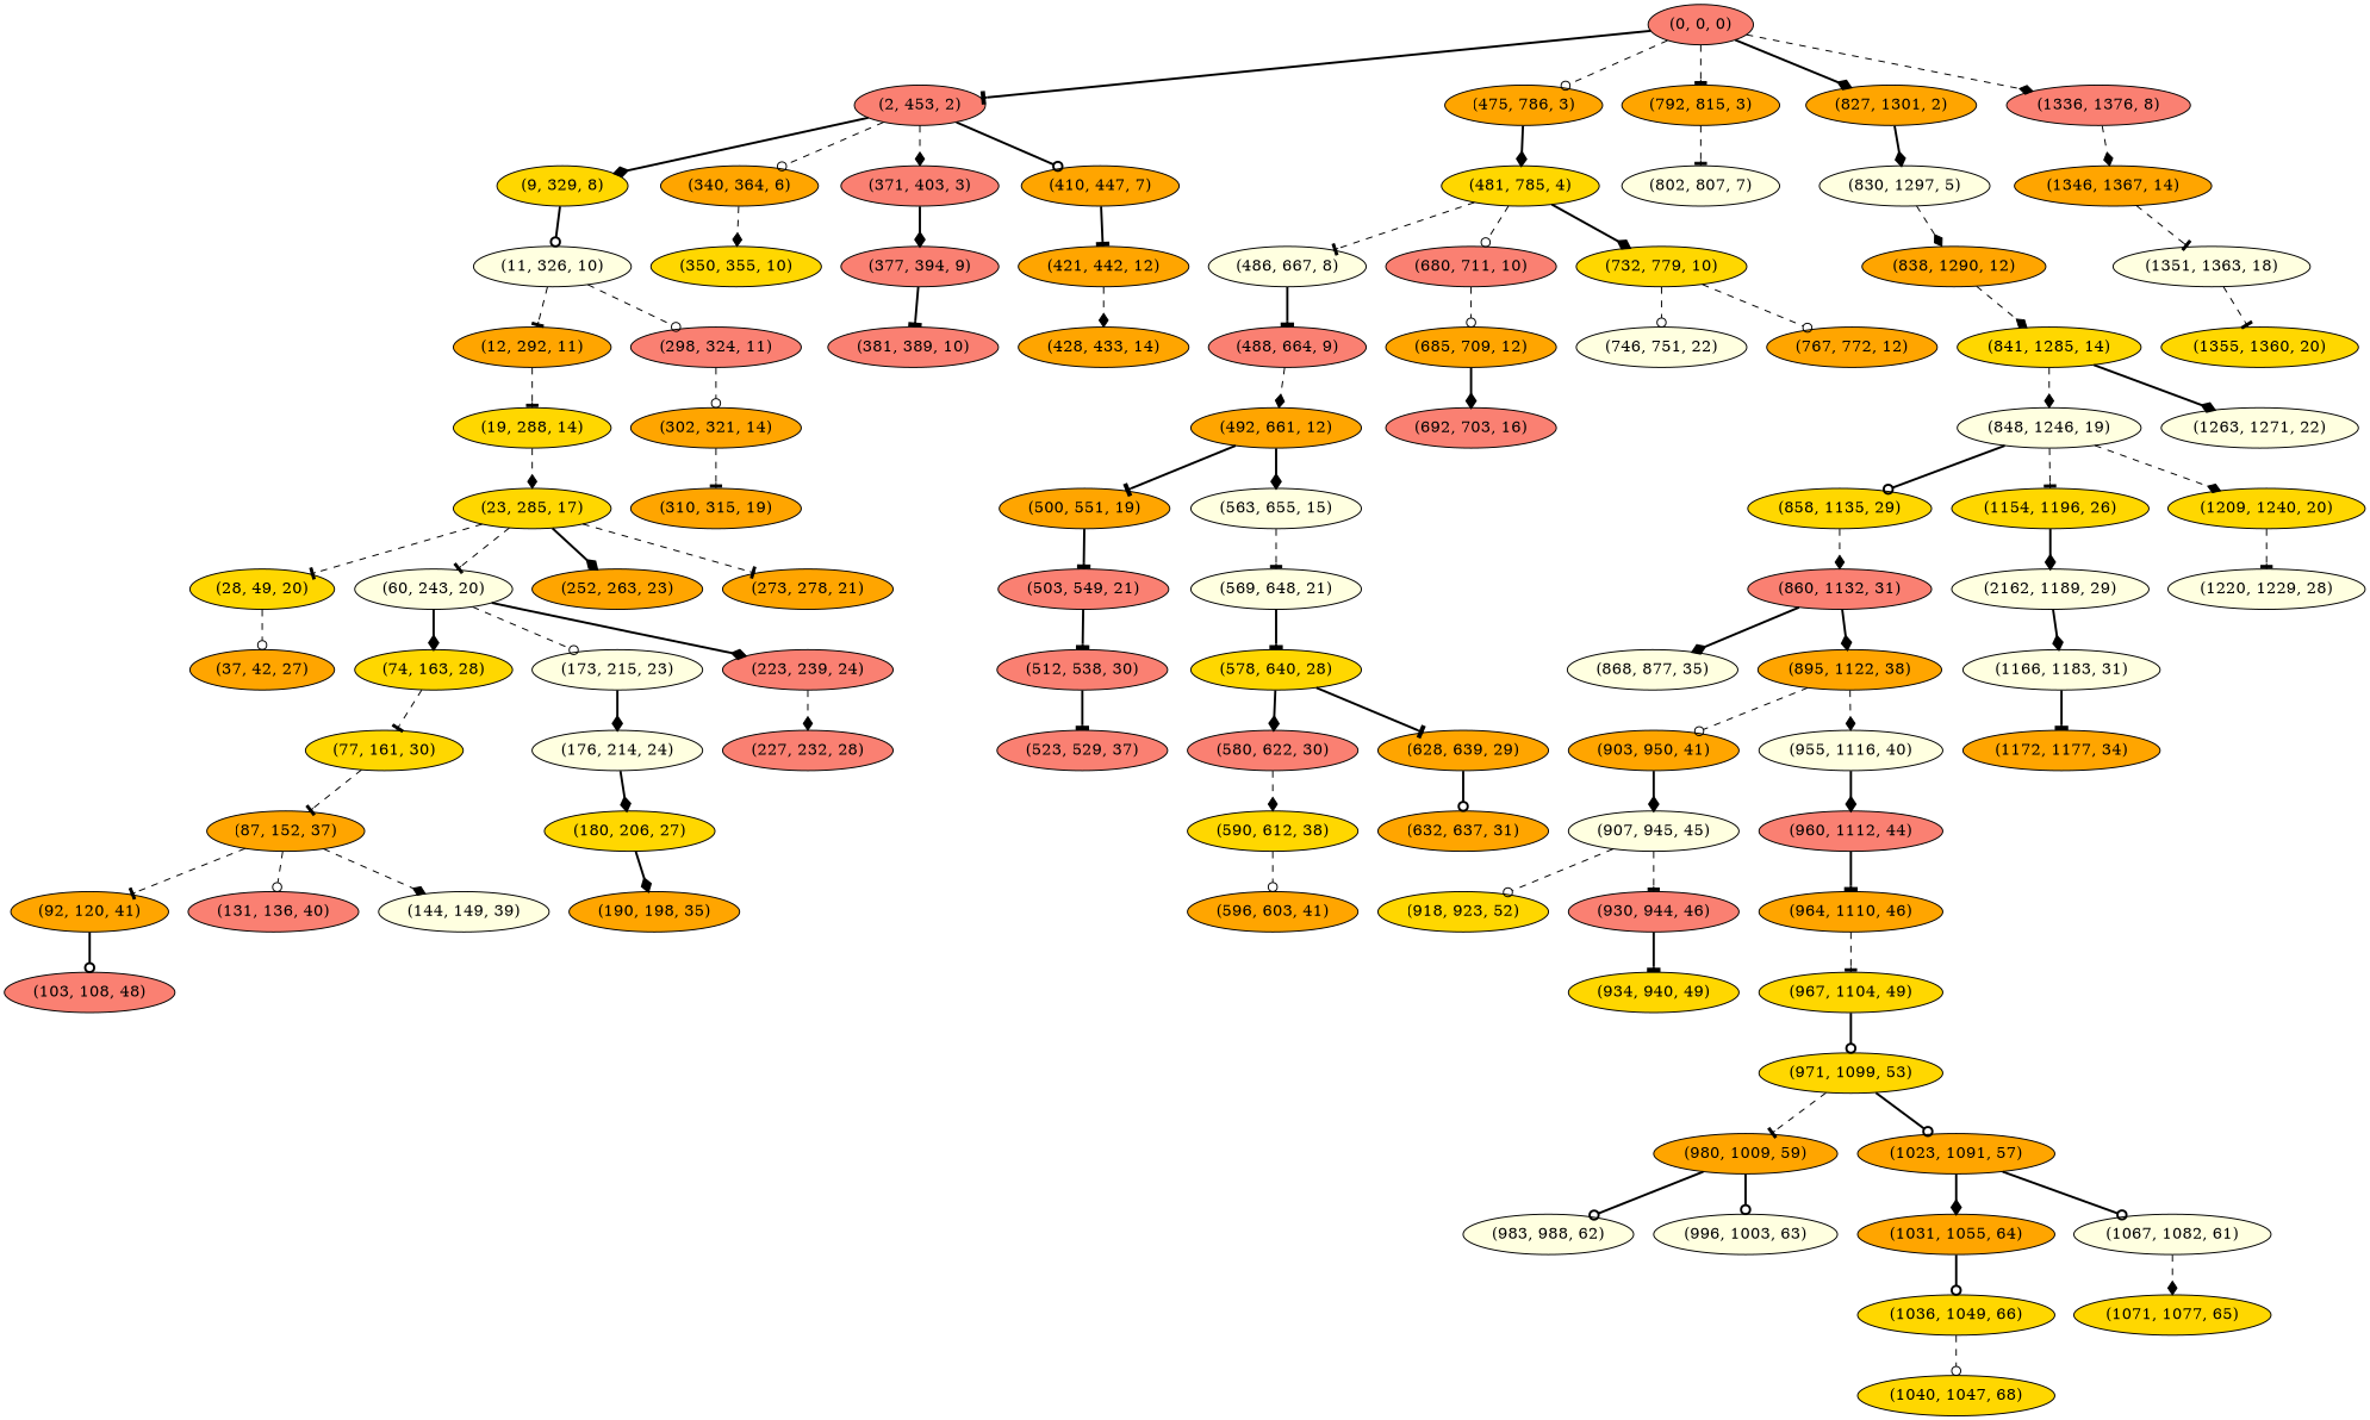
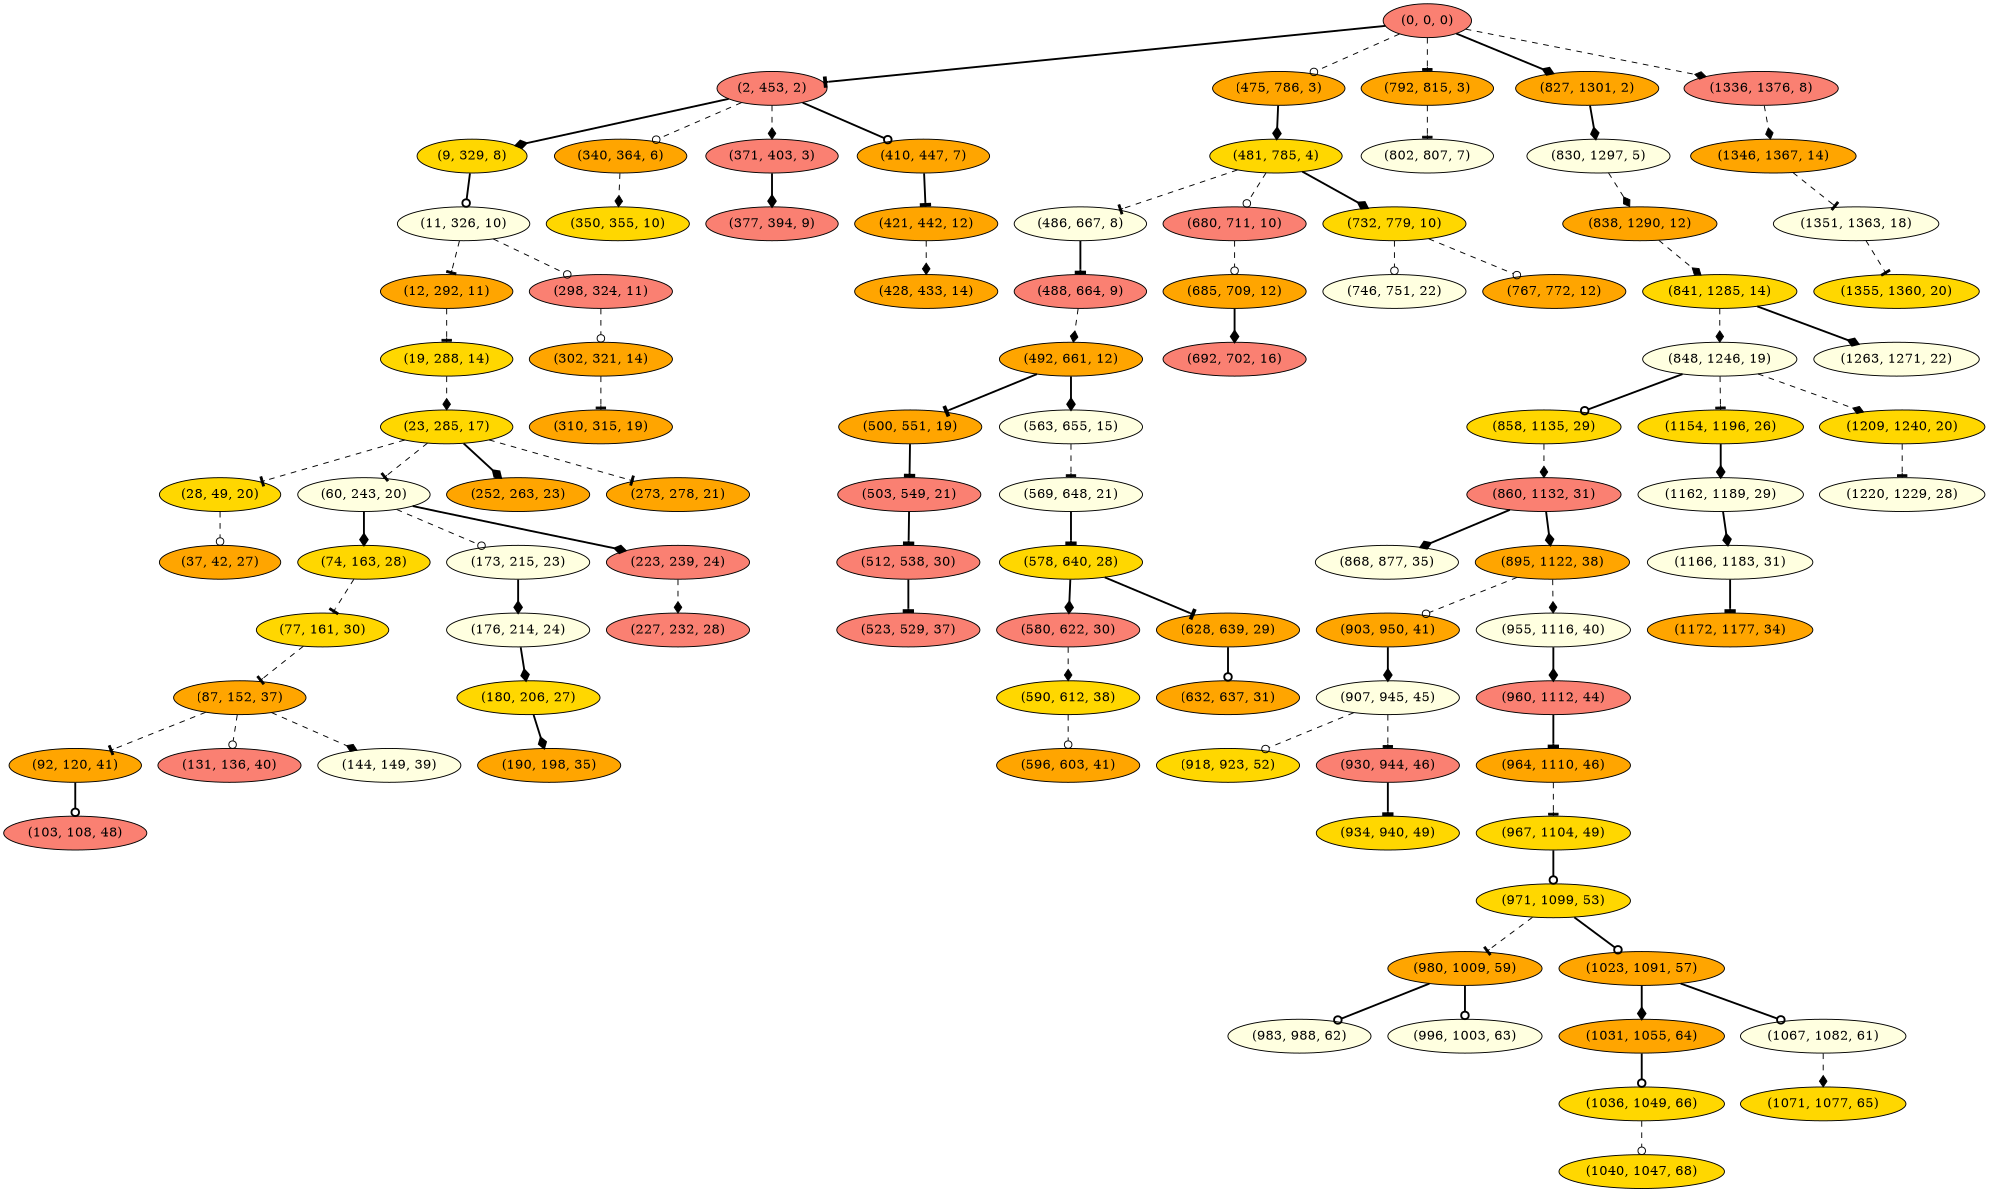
  digraph {
    node [fillcolor=orange style=filled]
    edge [arrowhead=diamond style=dashed]
    "(0, 0, 0)" [fillcolor=salmon]
    "(2, 453, 2)" [fillcolor=salmon]
    "(475, 786, 3)"
    "(792, 815, 3)"
    "(827, 1301, 2)"
    "(1336, 1376, 8)" [fillcolor=salmon]
    "(9, 329, 8)" [fillcolor=gold]
    "(340, 364, 6)"
    "(371, 403, 3)" [fillcolor=salmon]
    "(410, 447, 7)"
    "(481, 785, 4)" [fillcolor=gold]
    "(802, 807, 7)" [fillcolor=lightyellow]
    "(830, 1297, 5)" [fillcolor=lightyellow]
    "(1346, 1367, 14)"
    "(11, 326, 10)" [fillcolor=lightyellow]
    "(350, 355, 10)" [fillcolor=gold]
    "(377, 394, 9)" [fillcolor=salmon]
    "(421, 442, 12)"
    "(12, 292, 11)"
    "(298, 324, 11)" [fillcolor=salmon]
    "(19, 288, 14)" [fillcolor=gold]
    "(302, 321, 14)"
    "(23, 285, 17)" [fillcolor=gold]
    "(28, 49, 20)" [fillcolor=gold]
    "(60, 243, 20)" [fillcolor=lightyellow]
    "(252, 263, 23)"
    "(273, 278, 21)"
    "(37, 42, 27)"
    "(74, 163, 28)" [fillcolor=gold]
    "(173, 215, 23)" [fillcolor=lightyellow]
    "(223, 239, 24)" [fillcolor=salmon]
    "(77, 161, 30)" [fillcolor=gold]
    "(176, 214, 24)" [fillcolor=lightyellow]
    "(227, 232, 28)" [fillcolor=salmon]
    "(87, 152, 37)"
    "(92, 120, 41)"
    "(131, 136, 40)" [fillcolor=salmon]
    "(144, 149, 39)" [fillcolor=lightyellow]
    "(103, 108, 48)" [fillcolor=salmon]
    "(180, 206, 27)" [fillcolor=gold]
    "(190, 198, 35)"
    "(310, 315, 19)"
-   "(381, 389, 10)" [fillcolor=salmon]
    "(428, 433, 14)"
    "(486, 667, 8)" [fillcolor=lightyellow]
    "(680, 711, 10)" [fillcolor=salmon]
    "(732, 779, 10)" [fillcolor=gold]
    "(488, 664, 9)" [fillcolor=salmon]
    "(685, 709, 12)"
    "(746, 751, 22)" [fillcolor=lightyellow]
    "(767, 772, 12)"
    "(492, 661, 12)"
    "(500, 551, 19)"
    "(563, 655, 15)" [fillcolor=lightyellow]
    "(503, 549, 21)" [fillcolor=salmon]
    "(569, 648, 21)" [fillcolor=lightyellow]
    "(512, 538, 30)" [fillcolor=salmon]
    "(523, 529, 37)" [fillcolor=salmon]
    "(578, 640, 28)" [fillcolor=gold]
    "(580, 622, 30)" [fillcolor=salmon]
    "(628, 639, 29)"
    "(590, 612, 38)" [fillcolor=gold]
    "(632, 637, 31)"
    "(596, 603, 41)"
-   "(692, 702, 16)" [fillcolor=salmon label="(692, 703, 16)"]
+   "(692, 702, 16)" [fillcolor=salmon]
    "(838, 1290, 12)"
    "(841, 1285, 14)" [fillcolor=gold]
    "(848, 1246, 19)" [fillcolor=lightyellow]
    "(1263, 1271, 22)" [fillcolor=lightyellow]
    "(858, 1135, 29)" [fillcolor=gold]
    "(1154, 1196, 26)" [fillcolor=gold]
    "(1209, 1240, 20)" [fillcolor=gold]
    "(860, 1132, 31)" [fillcolor=salmon]
-   "(1162, 1189, 29)" [fillcolor=lightyellow label="(2162, 1189, 29)"]
+   "(1162, 1189, 29)" [fillcolor=lightyellow]
    "(1220, 1229, 28)" [fillcolor=lightyellow]
    "(868, 877, 35)" [fillcolor=lightyellow]
    "(895, 1122, 38)"
    "(903, 950, 41)"
    "(955, 1116, 40)" [fillcolor=lightyellow]
    "(907, 945, 45)" [fillcolor=lightyellow]
    "(960, 1112, 44)" [fillcolor=salmon]
    "(918, 923, 52)" [fillcolor=gold]
    "(930, 944, 46)" [fillcolor=salmon]
    "(934, 940, 49)" [fillcolor=gold]
    "(964, 1110, 46)"
    "(967, 1104, 49)" [fillcolor=gold]
    "(971, 1099, 53)" [fillcolor=gold]
    "(980, 1009, 59)"
    "(1023, 1091, 57)"
    "(983, 988, 62)" [fillcolor=lightyellow]
    "(996, 1003, 63)" [fillcolor=lightyellow]
    "(1031, 1055, 64)"
    "(1067, 1082, 61)" [fillcolor=lightyellow]
    "(1036, 1049, 66)" [fillcolor=gold]
    "(1071, 1077, 65)" [fillcolor=gold]
    "(1040, 1047, 68)" [fillcolor=gold]
    "(1166, 1183, 31)" [fillcolor=lightyellow]
    "(1172, 1177, 34)"
    "(1351, 1363, 18)" [fillcolor=lightyellow]
    "(1355, 1360, 20)" [fillcolor=gold]
    "(0, 0, 0)" -> "(2, 453, 2)" [arrowhead=tee style=bold]
    "(0, 0, 0)" -> "(475, 786, 3)" [arrowhead=odot]
    "(0, 0, 0)" -> "(792, 815, 3)" [arrowhead=tee]
    "(0, 0, 0)" -> "(827, 1301, 2)" [style=bold]
    "(0, 0, 0)" -> "(1336, 1376, 8)"
    "(2, 453, 2)" -> "(9, 329, 8)" [style=bold]
    "(2, 453, 2)" -> "(340, 364, 6)" [arrowhead=odot]
    "(2, 453, 2)" -> "(371, 403, 3)"
    "(2, 453, 2)" -> "(410, 447, 7)" [arrowhead=odot style=bold]
    "(475, 786, 3)" -> "(481, 785, 4)" [style=bold]
    "(792, 815, 3)" -> "(802, 807, 7)" [arrowhead=tee]
    "(827, 1301, 2)" -> "(830, 1297, 5)" [style=bold]
    "(1336, 1376, 8)" -> "(1346, 1367, 14)"
    "(9, 329, 8)" -> "(11, 326, 10)" [arrowhead=odot style=bold]
    "(340, 364, 6)" -> "(350, 355, 10)"
    "(371, 403, 3)" -> "(377, 394, 9)" [style=bold]
    "(410, 447, 7)" -> "(421, 442, 12)" [arrowhead=tee style=bold]
    "(481, 785, 4)" -> "(486, 667, 8)" [arrowhead=tee]
    "(481, 785, 4)" -> "(680, 711, 10)" [arrowhead=odot]
    "(481, 785, 4)" -> "(732, 779, 10)" [style=bold]
    "(830, 1297, 5)" -> "(838, 1290, 12)"
    "(1346, 1367, 14)" -> "(1351, 1363, 18)" [arrowhead=tee]
    "(11, 326, 10)" -> "(12, 292, 11)" [arrowhead=tee]
    "(11, 326, 10)" -> "(298, 324, 11)" [arrowhead=odot]
-   "(377, 394, 9)" -> "(381, 389, 10)" [arrowhead=tee style=bold]
    "(421, 442, 12)" -> "(428, 433, 14)"
    "(12, 292, 11)" -> "(19, 288, 14)" [arrowhead=tee]
    "(298, 324, 11)" -> "(302, 321, 14)" [arrowhead=odot]
    "(19, 288, 14)" -> "(23, 285, 17)"
    "(302, 321, 14)" -> "(310, 315, 19)" [arrowhead=tee]
    "(23, 285, 17)" -> "(28, 49, 20)" [arrowhead=tee]
    "(23, 285, 17)" -> "(60, 243, 20)" [arrowhead=tee]
    "(23, 285, 17)" -> "(252, 263, 23)" [style=bold]
    "(23, 285, 17)" -> "(273, 278, 21)" [arrowhead=tee]
    "(28, 49, 20)" -> "(37, 42, 27)" [arrowhead=odot]
    "(60, 243, 20)" -> "(74, 163, 28)" [style=bold]
    "(60, 243, 20)" -> "(173, 215, 23)" [arrowhead=odot]
    "(60, 243, 20)" -> "(223, 239, 24)" [style=bold]
    "(74, 163, 28)" -> "(77, 161, 30)" [arrowhead=tee]
    "(173, 215, 23)" -> "(176, 214, 24)" [style=bold]
    "(223, 239, 24)" -> "(227, 232, 28)"
    "(77, 161, 30)" -> "(87, 152, 37)" [arrowhead=tee]
    "(176, 214, 24)" -> "(180, 206, 27)" [style=bold]
    "(87, 152, 37)" -> "(92, 120, 41)" [arrowhead=tee]
    "(87, 152, 37)" -> "(131, 136, 40)" [arrowhead=odot]
    "(87, 152, 37)" -> "(144, 149, 39)"
    "(92, 120, 41)" -> "(103, 108, 48)" [arrowhead=odot style=bold]
    "(180, 206, 27)" -> "(190, 198, 35)" [style=bold]
    "(486, 667, 8)" -> "(488, 664, 9)" [arrowhead=tee style=bold]
    "(680, 711, 10)" -> "(685, 709, 12)" [arrowhead=odot]
    "(732, 779, 10)" -> "(746, 751, 22)" [arrowhead=odot]
    "(732, 779, 10)" -> "(767, 772, 12)" [arrowhead=odot]
    "(488, 664, 9)" -> "(492, 661, 12)"
    "(685, 709, 12)" -> "(692, 702, 16)" [style=bold]
    "(492, 661, 12)" -> "(500, 551, 19)" [arrowhead=tee style=bold]
    "(492, 661, 12)" -> "(563, 655, 15)" [style=bold]
    "(500, 551, 19)" -> "(503, 549, 21)" [arrowhead=tee style=bold]
    "(563, 655, 15)" -> "(569, 648, 21)" [arrowhead=tee]
    "(503, 549, 21)" -> "(512, 538, 30)" [arrowhead=tee style=bold]
    "(569, 648, 21)" -> "(578, 640, 28)" [arrowhead=tee style=bold]
    "(512, 538, 30)" -> "(523, 529, 37)" [arrowhead=tee style=bold]
    "(578, 640, 28)" -> "(580, 622, 30)" [style=bold]
    "(578, 640, 28)" -> "(628, 639, 29)" [arrowhead=tee style=bold]
    "(580, 622, 30)" -> "(590, 612, 38)"
    "(628, 639, 29)" -> "(632, 637, 31)" [arrowhead=odot style=bold]
    "(590, 612, 38)" -> "(596, 603, 41)" [arrowhead=odot]
    "(838, 1290, 12)" -> "(841, 1285, 14)"
    "(841, 1285, 14)" -> "(848, 1246, 19)"
    "(841, 1285, 14)" -> "(1263, 1271, 22)" [style=bold]
    "(848, 1246, 19)" -> "(858, 1135, 29)" [arrowhead=odot style=bold]
    "(848, 1246, 19)" -> "(1154, 1196, 26)" [arrowhead=tee]
    "(848, 1246, 19)" -> "(1209, 1240, 20)"
    "(858, 1135, 29)" -> "(860, 1132, 31)"
    "(1154, 1196, 26)" -> "(1162, 1189, 29)" [style=bold]
    "(1209, 1240, 20)" -> "(1220, 1229, 28)" [arrowhead=tee]
    "(860, 1132, 31)" -> "(868, 877, 35)" [style=bold]
    "(860, 1132, 31)" -> "(895, 1122, 38)" [style=bold]
    "(1162, 1189, 29)" -> "(1166, 1183, 31)" [style=bold]
    "(895, 1122, 38)" -> "(903, 950, 41)" [arrowhead=odot]
    "(895, 1122, 38)" -> "(955, 1116, 40)"
    "(903, 950, 41)" -> "(907, 945, 45)" [style=bold]
    "(955, 1116, 40)" -> "(960, 1112, 44)" [style=bold]
    "(907, 945, 45)" -> "(918, 923, 52)" [arrowhead=odot]
    "(907, 945, 45)" -> "(930, 944, 46)" [arrowhead=tee]
    "(960, 1112, 44)" -> "(964, 1110, 46)" [arrowhead=tee style=bold]
    "(930, 944, 46)" -> "(934, 940, 49)" [arrowhead=tee style=bold]
    "(964, 1110, 46)" -> "(967, 1104, 49)" [arrowhead=tee]
    "(967, 1104, 49)" -> "(971, 1099, 53)" [arrowhead=odot style=bold]
    "(971, 1099, 53)" -> "(980, 1009, 59)" [arrowhead=tee]
    "(971, 1099, 53)" -> "(1023, 1091, 57)" [arrowhead=odot style=bold]
    "(980, 1009, 59)" -> "(983, 988, 62)" [arrowhead=odot style=bold]
    "(980, 1009, 59)" -> "(996, 1003, 63)" [arrowhead=odot style=bold]
    "(1023, 1091, 57)" -> "(1031, 1055, 64)" [style=bold]
    "(1023, 1091, 57)" -> "(1067, 1082, 61)" [arrowhead=odot style=bold]
    "(1031, 1055, 64)" -> "(1036, 1049, 66)" [arrowhead=odot style=bold]
    "(1067, 1082, 61)" -> "(1071, 1077, 65)"
    "(1036, 1049, 66)" -> "(1040, 1047, 68)" [arrowhead=odot]
    "(1166, 1183, 31)" -> "(1172, 1177, 34)" [arrowhead=tee style=bold]
    "(1351, 1363, 18)" -> "(1355, 1360, 20)" [arrowhead=tee]
  }
